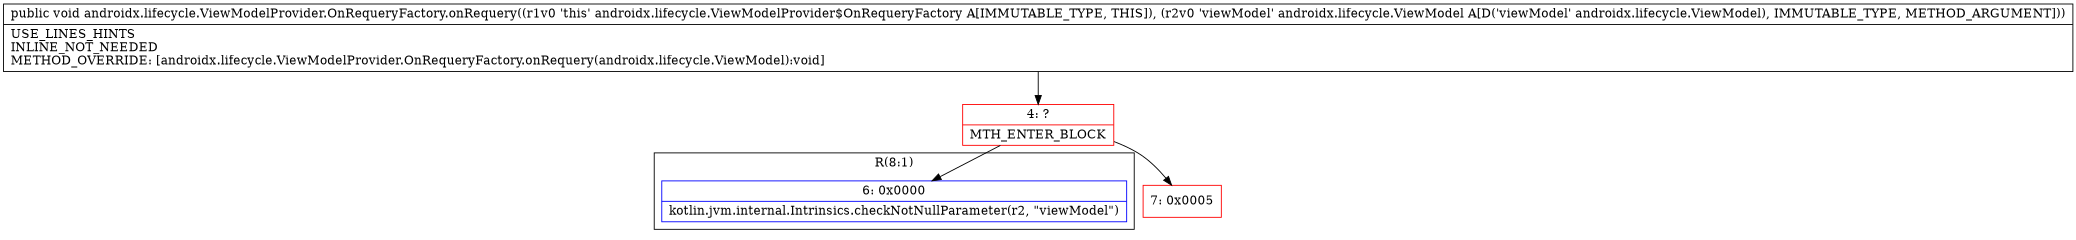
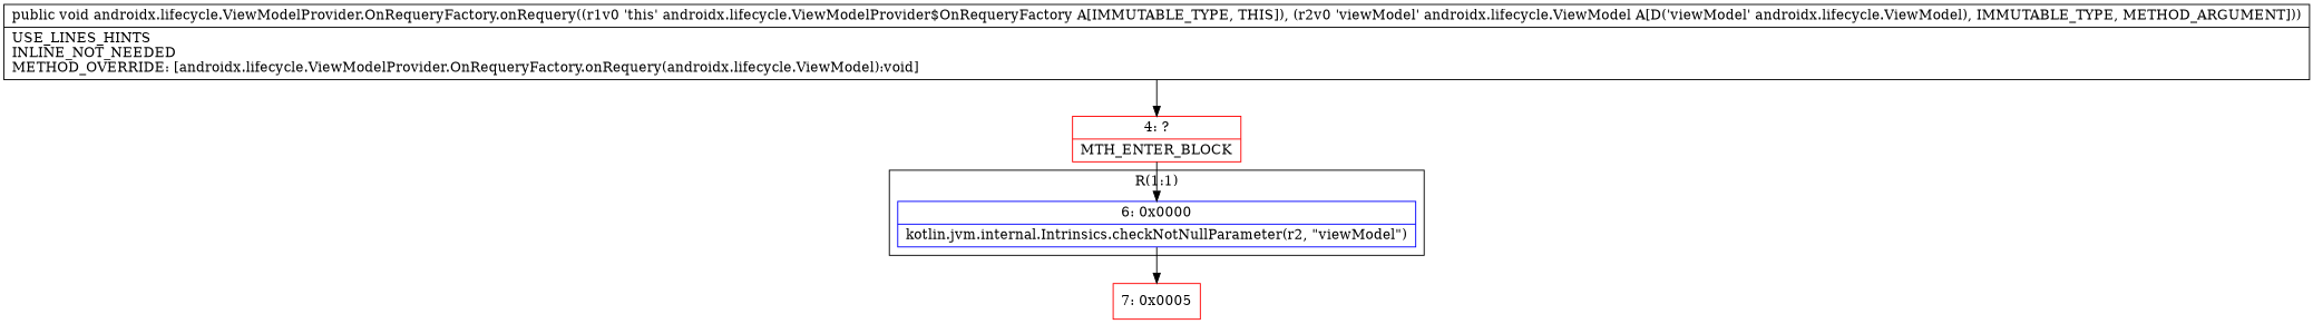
  digraph {
    fontname="DejaVu Serif"
    node [color=red fontname="DejaVu Serif" shape=record]
    edge [fontname="DejaVu Serif"]
    n1 [color=blue label="{6\:\ 0x0000|kotlin.jvm.internal.Intrinsics.checkNotNullParameter(r2, \"viewModel\")\l}"]
    n2 [label="{7\:\ 0x0005}"]
    n3 [label="{4\:\ ?|MTH_ENTER_BLOCK\l}"]
    n4 [label="{public void androidx.lifecycle.ViewModelProvider.OnRequeryFactory.onRequery((r1v0 'this' androidx.lifecycle.ViewModelProvider$OnRequeryFactory A[IMMUTABLE_TYPE, THIS]), (r2v0 'viewModel' androidx.lifecycle.ViewModel A[D('viewModel' androidx.lifecycle.ViewModel), IMMUTABLE_TYPE, METHOD_ARGUMENT]))  | USE_LINES_HINTS\lINLINE_NOT_NEEDED\lMETHOD_OVERRIDE: [androidx.lifecycle.ViewModelProvider.OnRequeryFactory.onRequery(androidx.lifecycle.ViewModel):void]\l}" color=""]
    subgraph cluster_1 {
-     label="R(8:1)"
+     label="R(1:1)"
      n1
    }
-   n3 -> n2
+   n1 -> n2
    n3 -> n1
    n4 -> n3
  }
